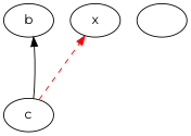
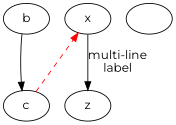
  digraph {
    fontname=Montserrat
    node [fontname=Montserrat]
    edge [fontname=Montserrat]
    b
    x
    c
+   z
    "󠀷"
    subgraph sub_1 {
      rank=same
      b
      x
    }
-   c -> b
+   b -> c
+   x -> z [label="mu󠀣lti-line\nlabel"]
    c -> x [color=red style=dashed]
  }
